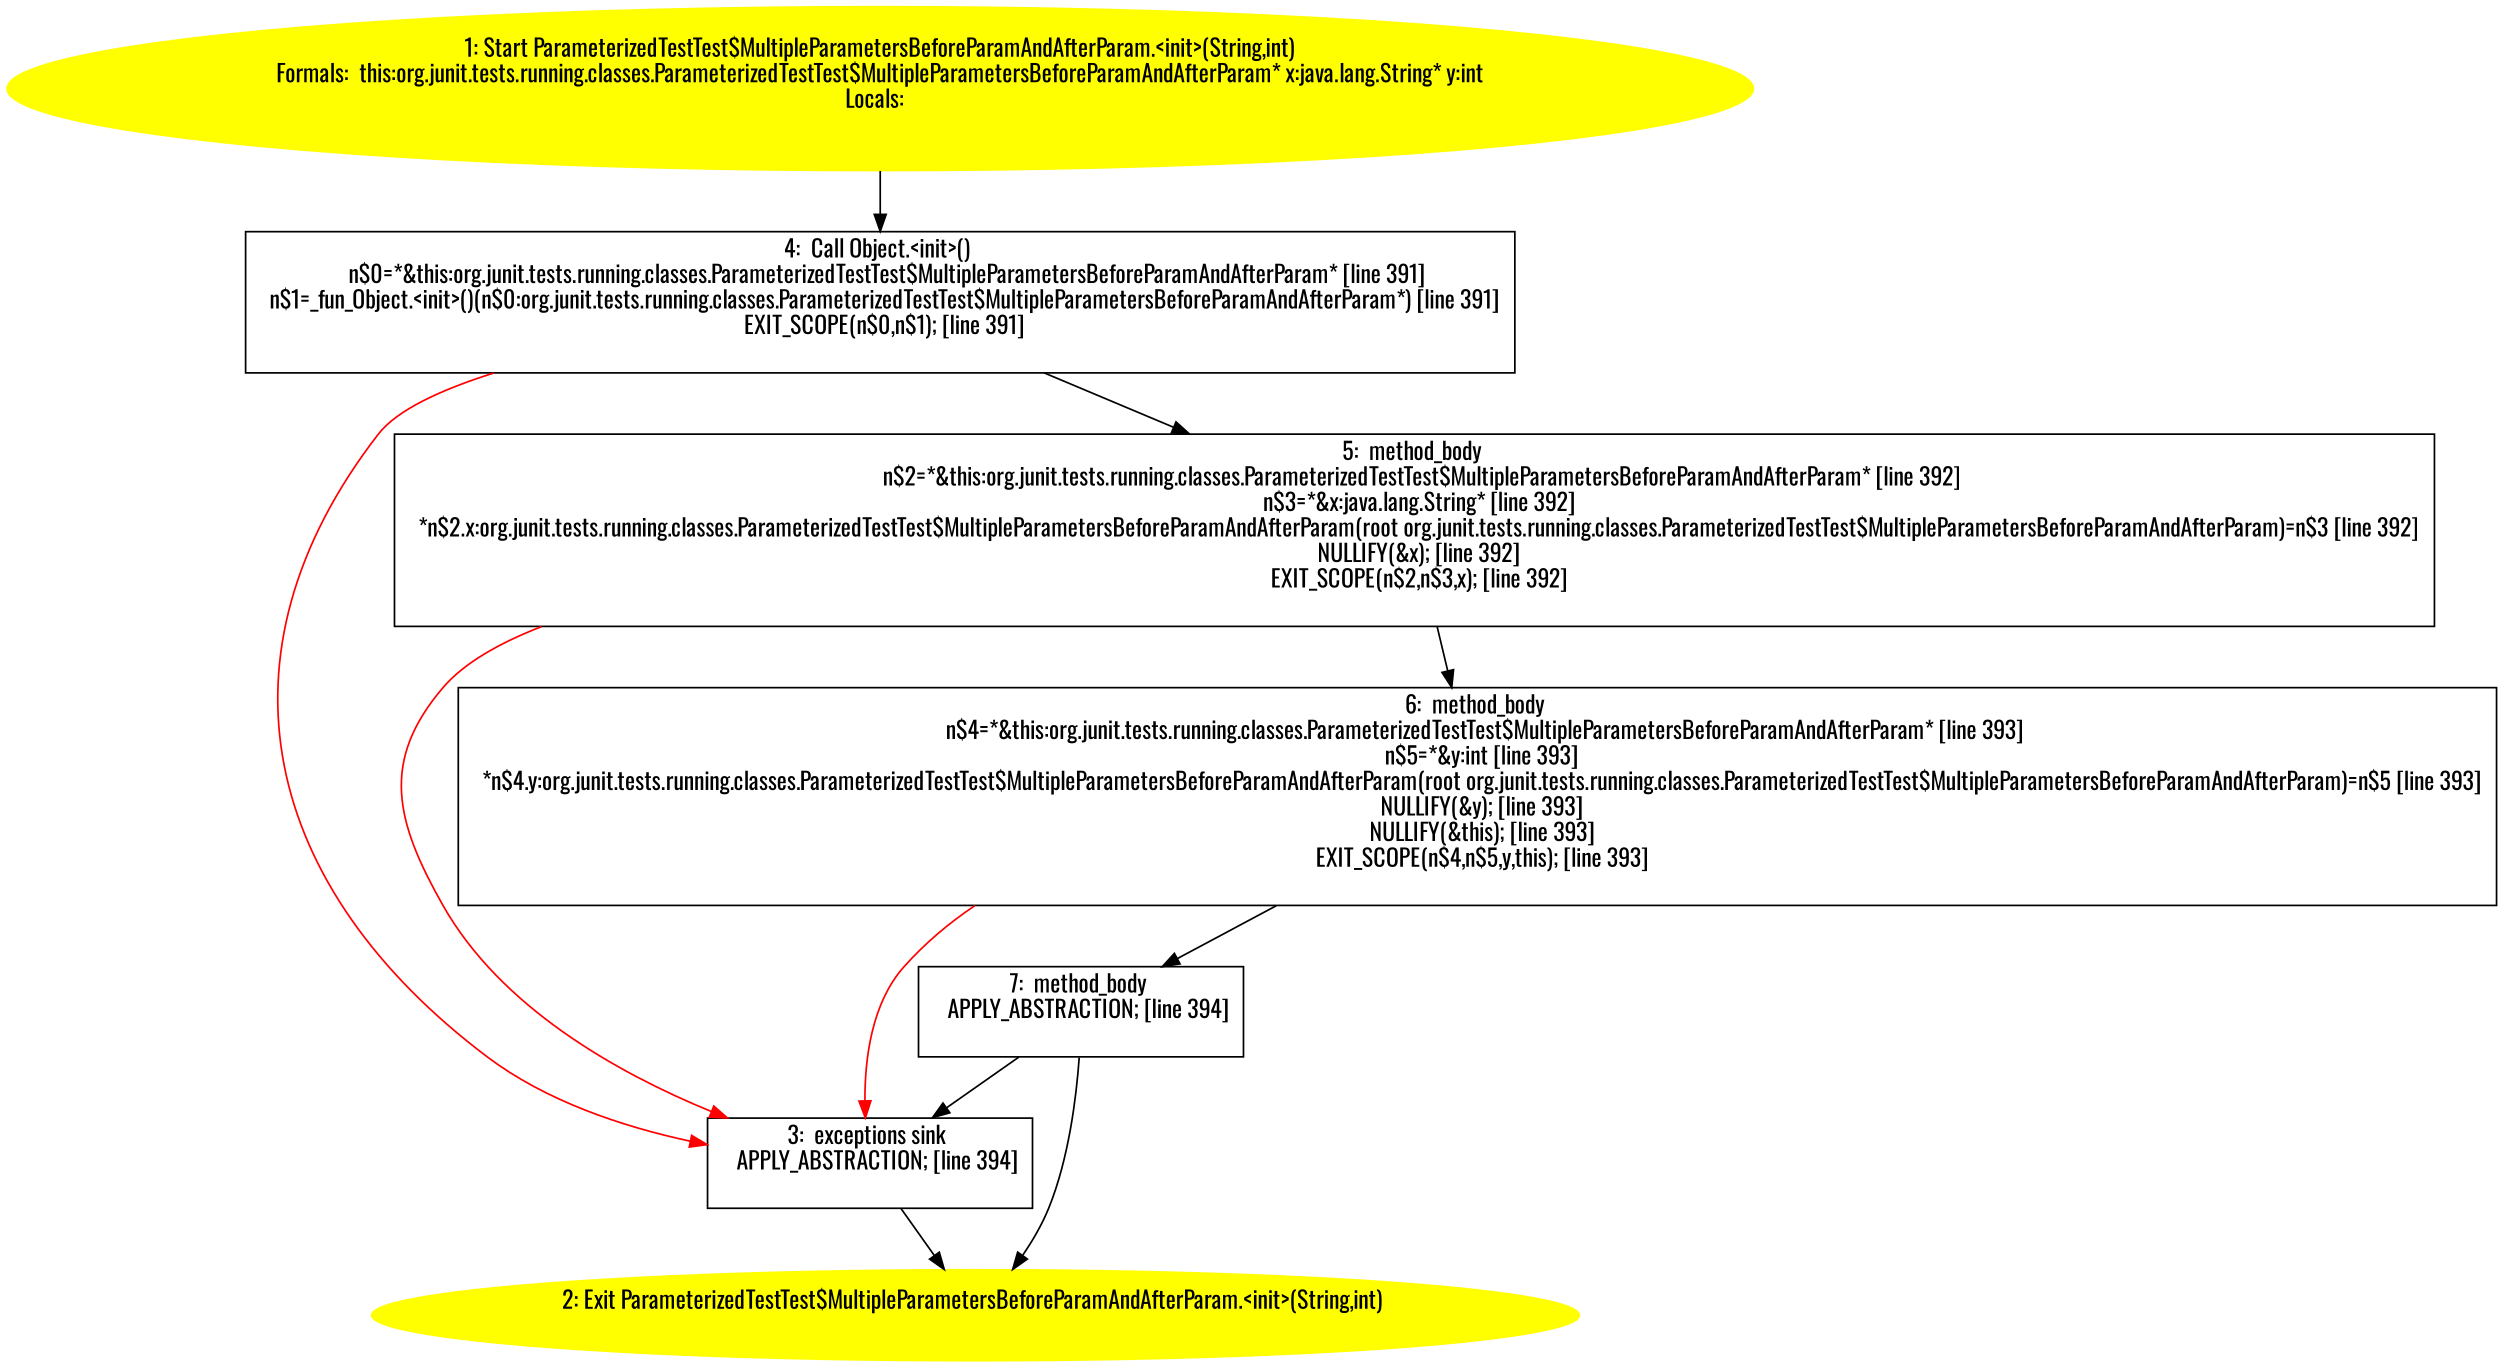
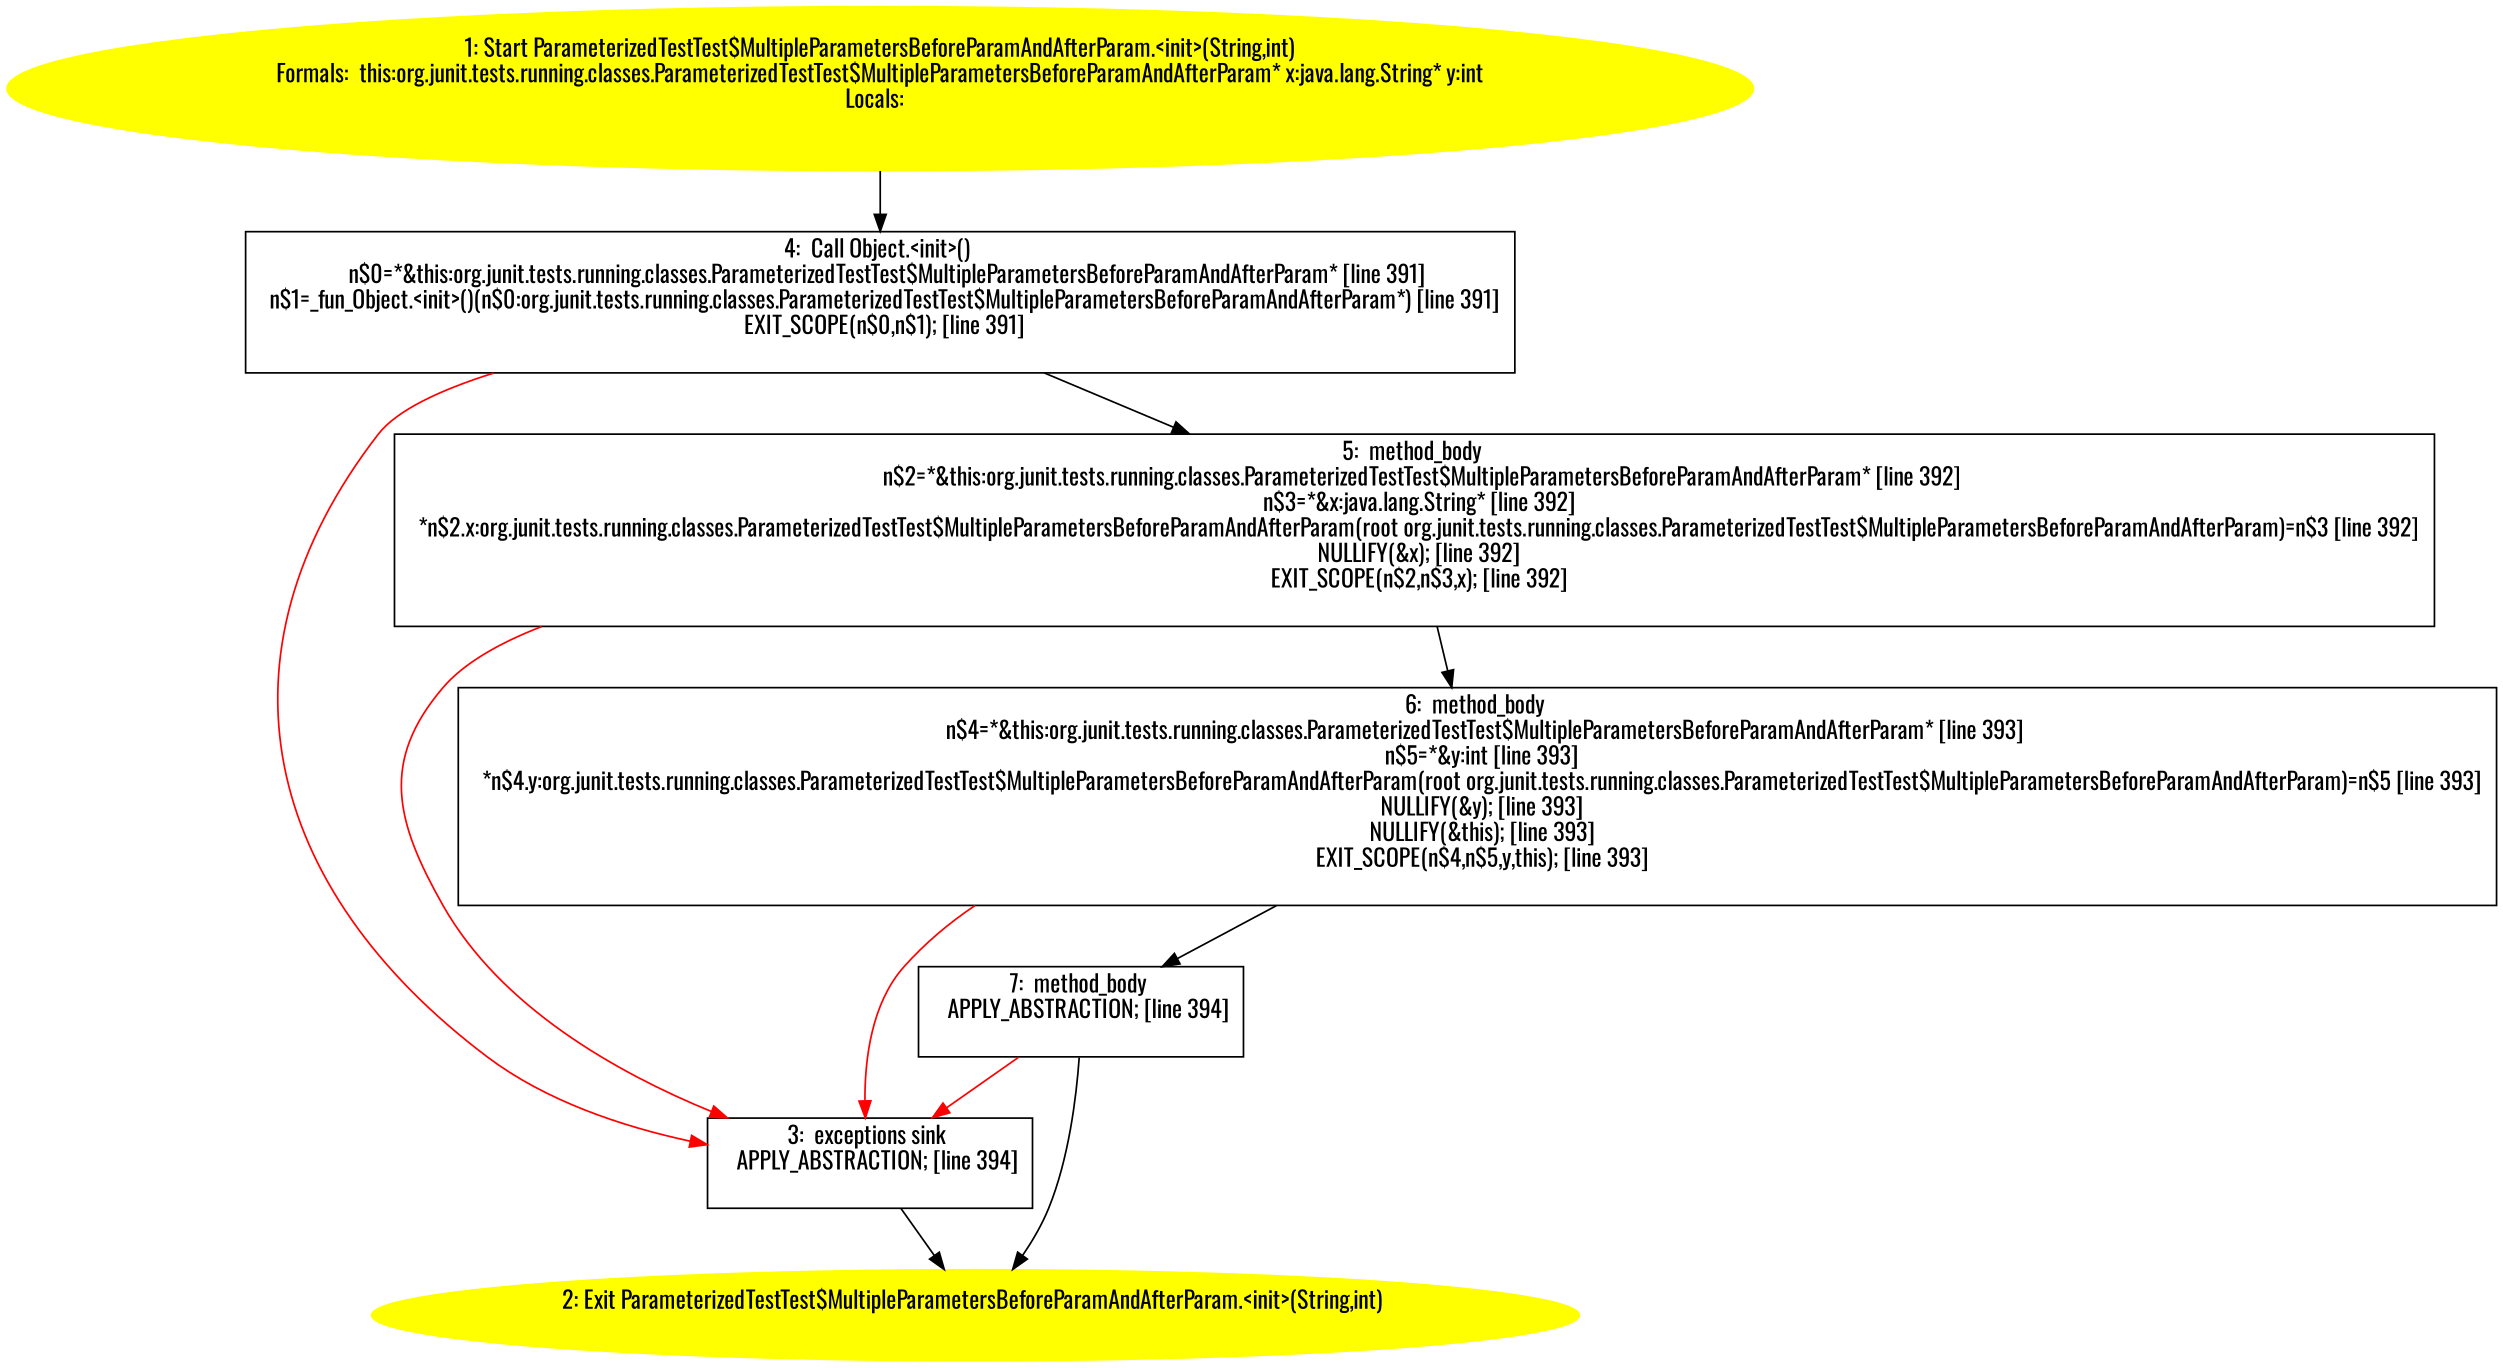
  digraph {
    fontname=Oswald
    node [fontname=Oswald shape=box]
    edge [fontname=Oswald]
    n1 [color=yellow label="1: Start ParameterizedTestTest$MultipleParametersBeforeParamAndAfterParam.<init>(String,int)\nFormals:  this:org.junit.tests.running.classes.ParameterizedTestTest$MultipleParametersBeforeParamAndAfterParam* x:java.lang.String* y:int\nLocals:  \n  " style=filled shape=""]
    n2 [label="4:  Call Object.<init>() \n   n$0=*&this:org.junit.tests.running.classes.ParameterizedTestTest$MultipleParametersBeforeParamAndAfterParam* [line 391]\n  n$1=_fun_Object.<init>()(n$0:org.junit.tests.running.classes.ParameterizedTestTest$MultipleParametersBeforeParamAndAfterParam*) [line 391]\n  EXIT_SCOPE(n$0,n$1); [line 391]\n "]
    n3 [label="3:  exceptions sink \n   APPLY_ABSTRACTION; [line 394]\n "]
    n4 [label="5:  method_body \n   n$2=*&this:org.junit.tests.running.classes.ParameterizedTestTest$MultipleParametersBeforeParamAndAfterParam* [line 392]\n  n$3=*&x:java.lang.String* [line 392]\n  *n$2.x:org.junit.tests.running.classes.ParameterizedTestTest$MultipleParametersBeforeParamAndAfterParam(root org.junit.tests.running.classes.ParameterizedTestTest$MultipleParametersBeforeParamAndAfterParam)=n$3 [line 392]\n  NULLIFY(&x); [line 392]\n  EXIT_SCOPE(n$2,n$3,x); [line 392]\n "]
    n5 [color=yellow label="2: Exit ParameterizedTestTest$MultipleParametersBeforeParamAndAfterParam.<init>(String,int) \n  " style=filled shape=""]
    n6 [label="6:  method_body \n   n$4=*&this:org.junit.tests.running.classes.ParameterizedTestTest$MultipleParametersBeforeParamAndAfterParam* [line 393]\n  n$5=*&y:int [line 393]\n  *n$4.y:org.junit.tests.running.classes.ParameterizedTestTest$MultipleParametersBeforeParamAndAfterParam(root org.junit.tests.running.classes.ParameterizedTestTest$MultipleParametersBeforeParamAndAfterParam)=n$5 [line 393]\n  NULLIFY(&y); [line 393]\n  NULLIFY(&this); [line 393]\n  EXIT_SCOPE(n$4,n$5,y,this); [line 393]\n "]
    n7 [label="7:  method_body \n   APPLY_ABSTRACTION; [line 394]\n "]
    n1 -> n2
    n2 -> n3 [color=red]
    n2 -> n4
    n3 -> n5
    n4 -> n3 [color=red]
    n4 -> n6
    n6 -> n3 [color=red]
    n6 -> n7
-   n7 -> n3 [color=black]
+   n7 -> n3 [color=red]
    n7 -> n5
  }
